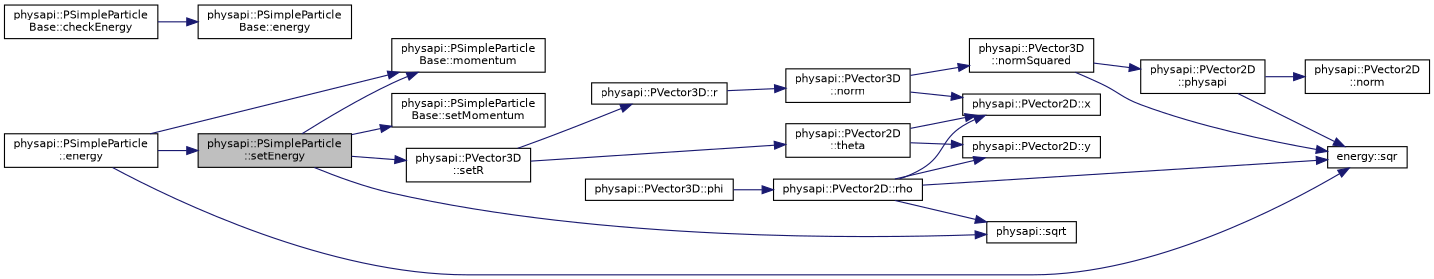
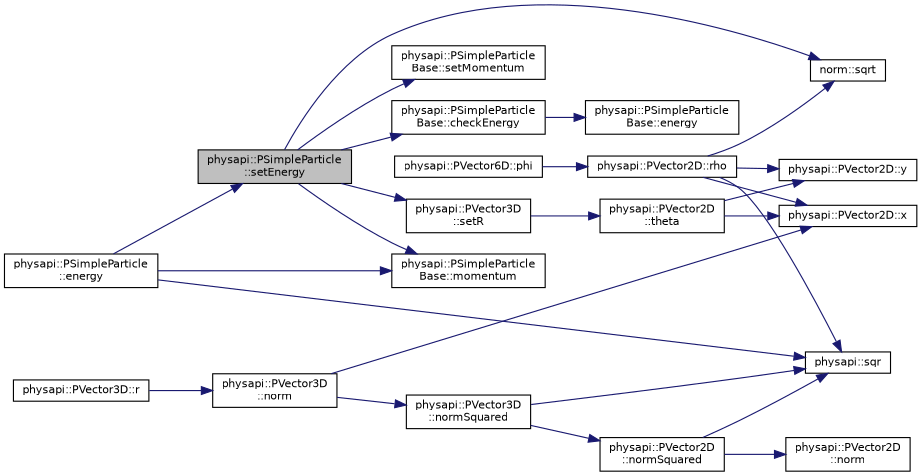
  digraph {
    rankdir=LR
    node [color=black fillcolor=white fontname=Helvetica fontsize=10 shape=record style=filled]
    edge [color=midnightblue fontname=Helvetica fontsize=10 labelfontname=Helvetica labelfontsize=10 style=solid]
    n1 [fillcolor=grey75 fontcolor=black height=0.2 label="physapi::PSimpleParticle\l::setEnergy" width=0.4]
    n2 [height=0.2 label="physapi::PSimpleParticle\lBase::checkEnergy" width=0.4]
    n3 [height=0.2 label="physapi::PSimpleParticle\lBase::momentum" width=0.4]
    n4 [height=0.2 label="physapi::PSimpleParticle\lBase::setMomentum" width=0.4]
    n5 [height=0.2 label="physapi::PVector3D\l::setR" width=0.4]
-   n6 [height=0.2 label="physapi::sqrt" width=0.4]
+   n6 [height=0.2 label="norm::sqrt" width=0.4]
    n7 [height=0.2 label="physapi::PSimpleParticle\lBase::energy" width=0.4]
    n8 [height=0.2 label="physapi::PSimpleParticle\l::energy" width=0.4]
-   n9 [height=0.2 label="energy::sqr" width=0.4]
+   n9 [height=0.2 label="physapi::sqr" width=0.4]
    n10 [height=0.2 label="physapi::PVector3D::r" width=0.4]
    n11 [height=0.2 label="physapi::PVector2D\l::theta" width=0.4]
-   n12 [height=0.2 label="physapi::PVector3D::phi" width=0.4]
+   n12 [height=0.2 label="physapi::PVector6D::phi" width=0.4]
    n13 [height=0.2 label="physapi::PVector2D::rho" width=0.4]
    n14 [height=0.2 label="physapi::PVector3D\l::norm" width=0.4]
    n15 [height=0.2 label="physapi::PVector2D::x" width=0.4]
    n16 [height=0.2 label="physapi::PVector2D::y" width=0.4]
    n17 [height=0.2 label="physapi::PVector3D\l::normSquared" width=0.4]
-   n18 [height=0.2 label="physapi::PVector2D\l::physapi" width=0.4]
+   n18 [height=0.2 label="physapi::PVector2D\l::normSquared" width=0.4]
    n19 [height=0.2 label="physapi::PVector2D\l::norm" width=0.4]
+   n1 -> n2
    n1 -> n3
    n1 -> n4
    n1 -> n5
    n1 -> n6
    n2 -> n7
-   n5 -> n10
    n5 -> n11
    n8 -> n1
    n8 -> n3
    n8 -> n9
    n10 -> n14
    n11 -> n15
    n11 -> n16
    n12 -> n13
    n13 -> n6
    n13 -> n9
    n13 -> n15
    n13 -> n16
    n14 -> n15
    n14 -> n17
    n17 -> n9
    n17 -> n18
    n18 -> n9
    n18 -> n19
  }
